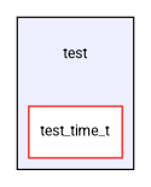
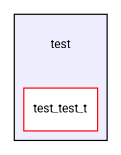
  digraph {
    compound=true
    rankdir=LR
    fontname=Roboto
    node [fontname=Roboto fontsize=10]
    n1 [label=test shape=plaintext]
-   n2 [color=red fillcolor=white label=test_time_t shape=box style=filled]
+   n2 [color=red fillcolor=white label=test_test_t shape=box style=filled]
    subgraph cluster_1 {
      bgcolor="#eeeeff"
      pencolor=black
      n1
      n2
    }
  }
